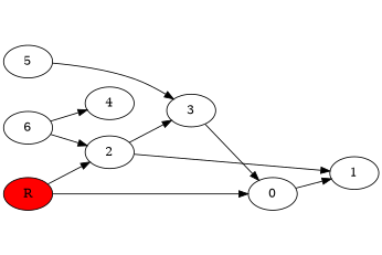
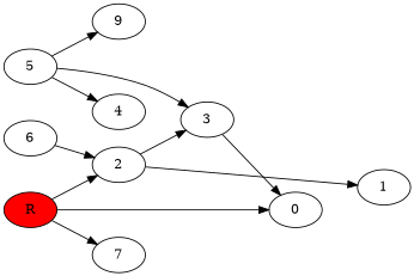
  digraph {
    rankdir=LR
    5
    3
+   9
    2
    1
    n6 [label=0]
    6
    4
    R [fillcolor="#ff0000" style=filled]
+   7
    5 -> 3
+   5 -> 9
    3 -> n6
    2 -> 3
    2 -> 1
-   n6 -> 1
    6 -> 2
-   6 -> 4
+   5 -> 4
    R -> 2
    R -> n6
+   R -> 7
  }
